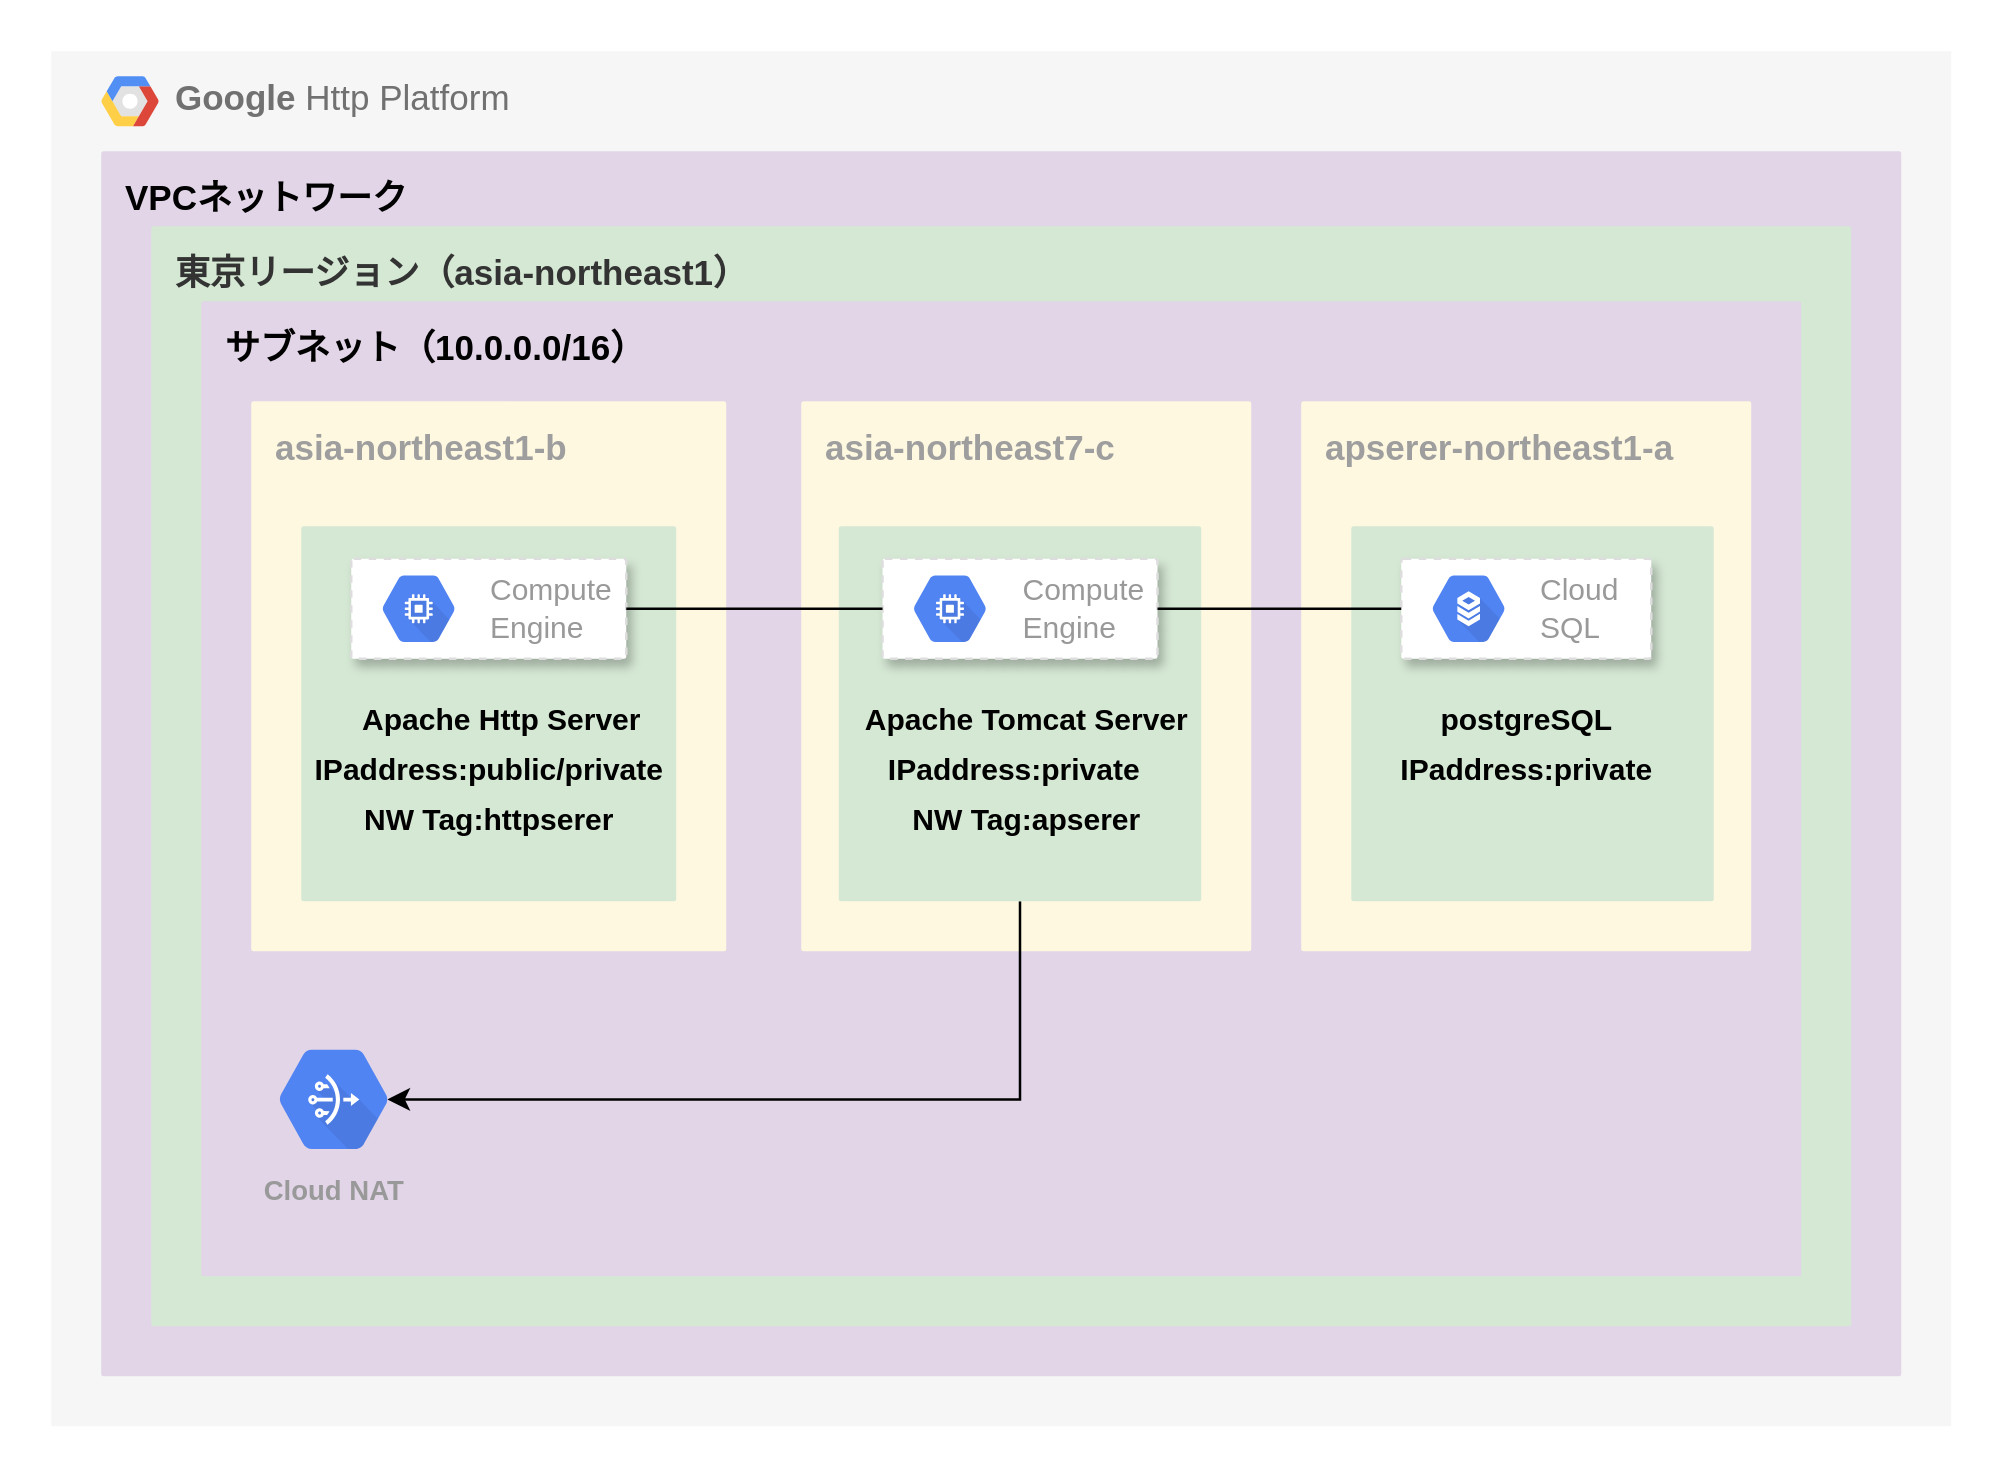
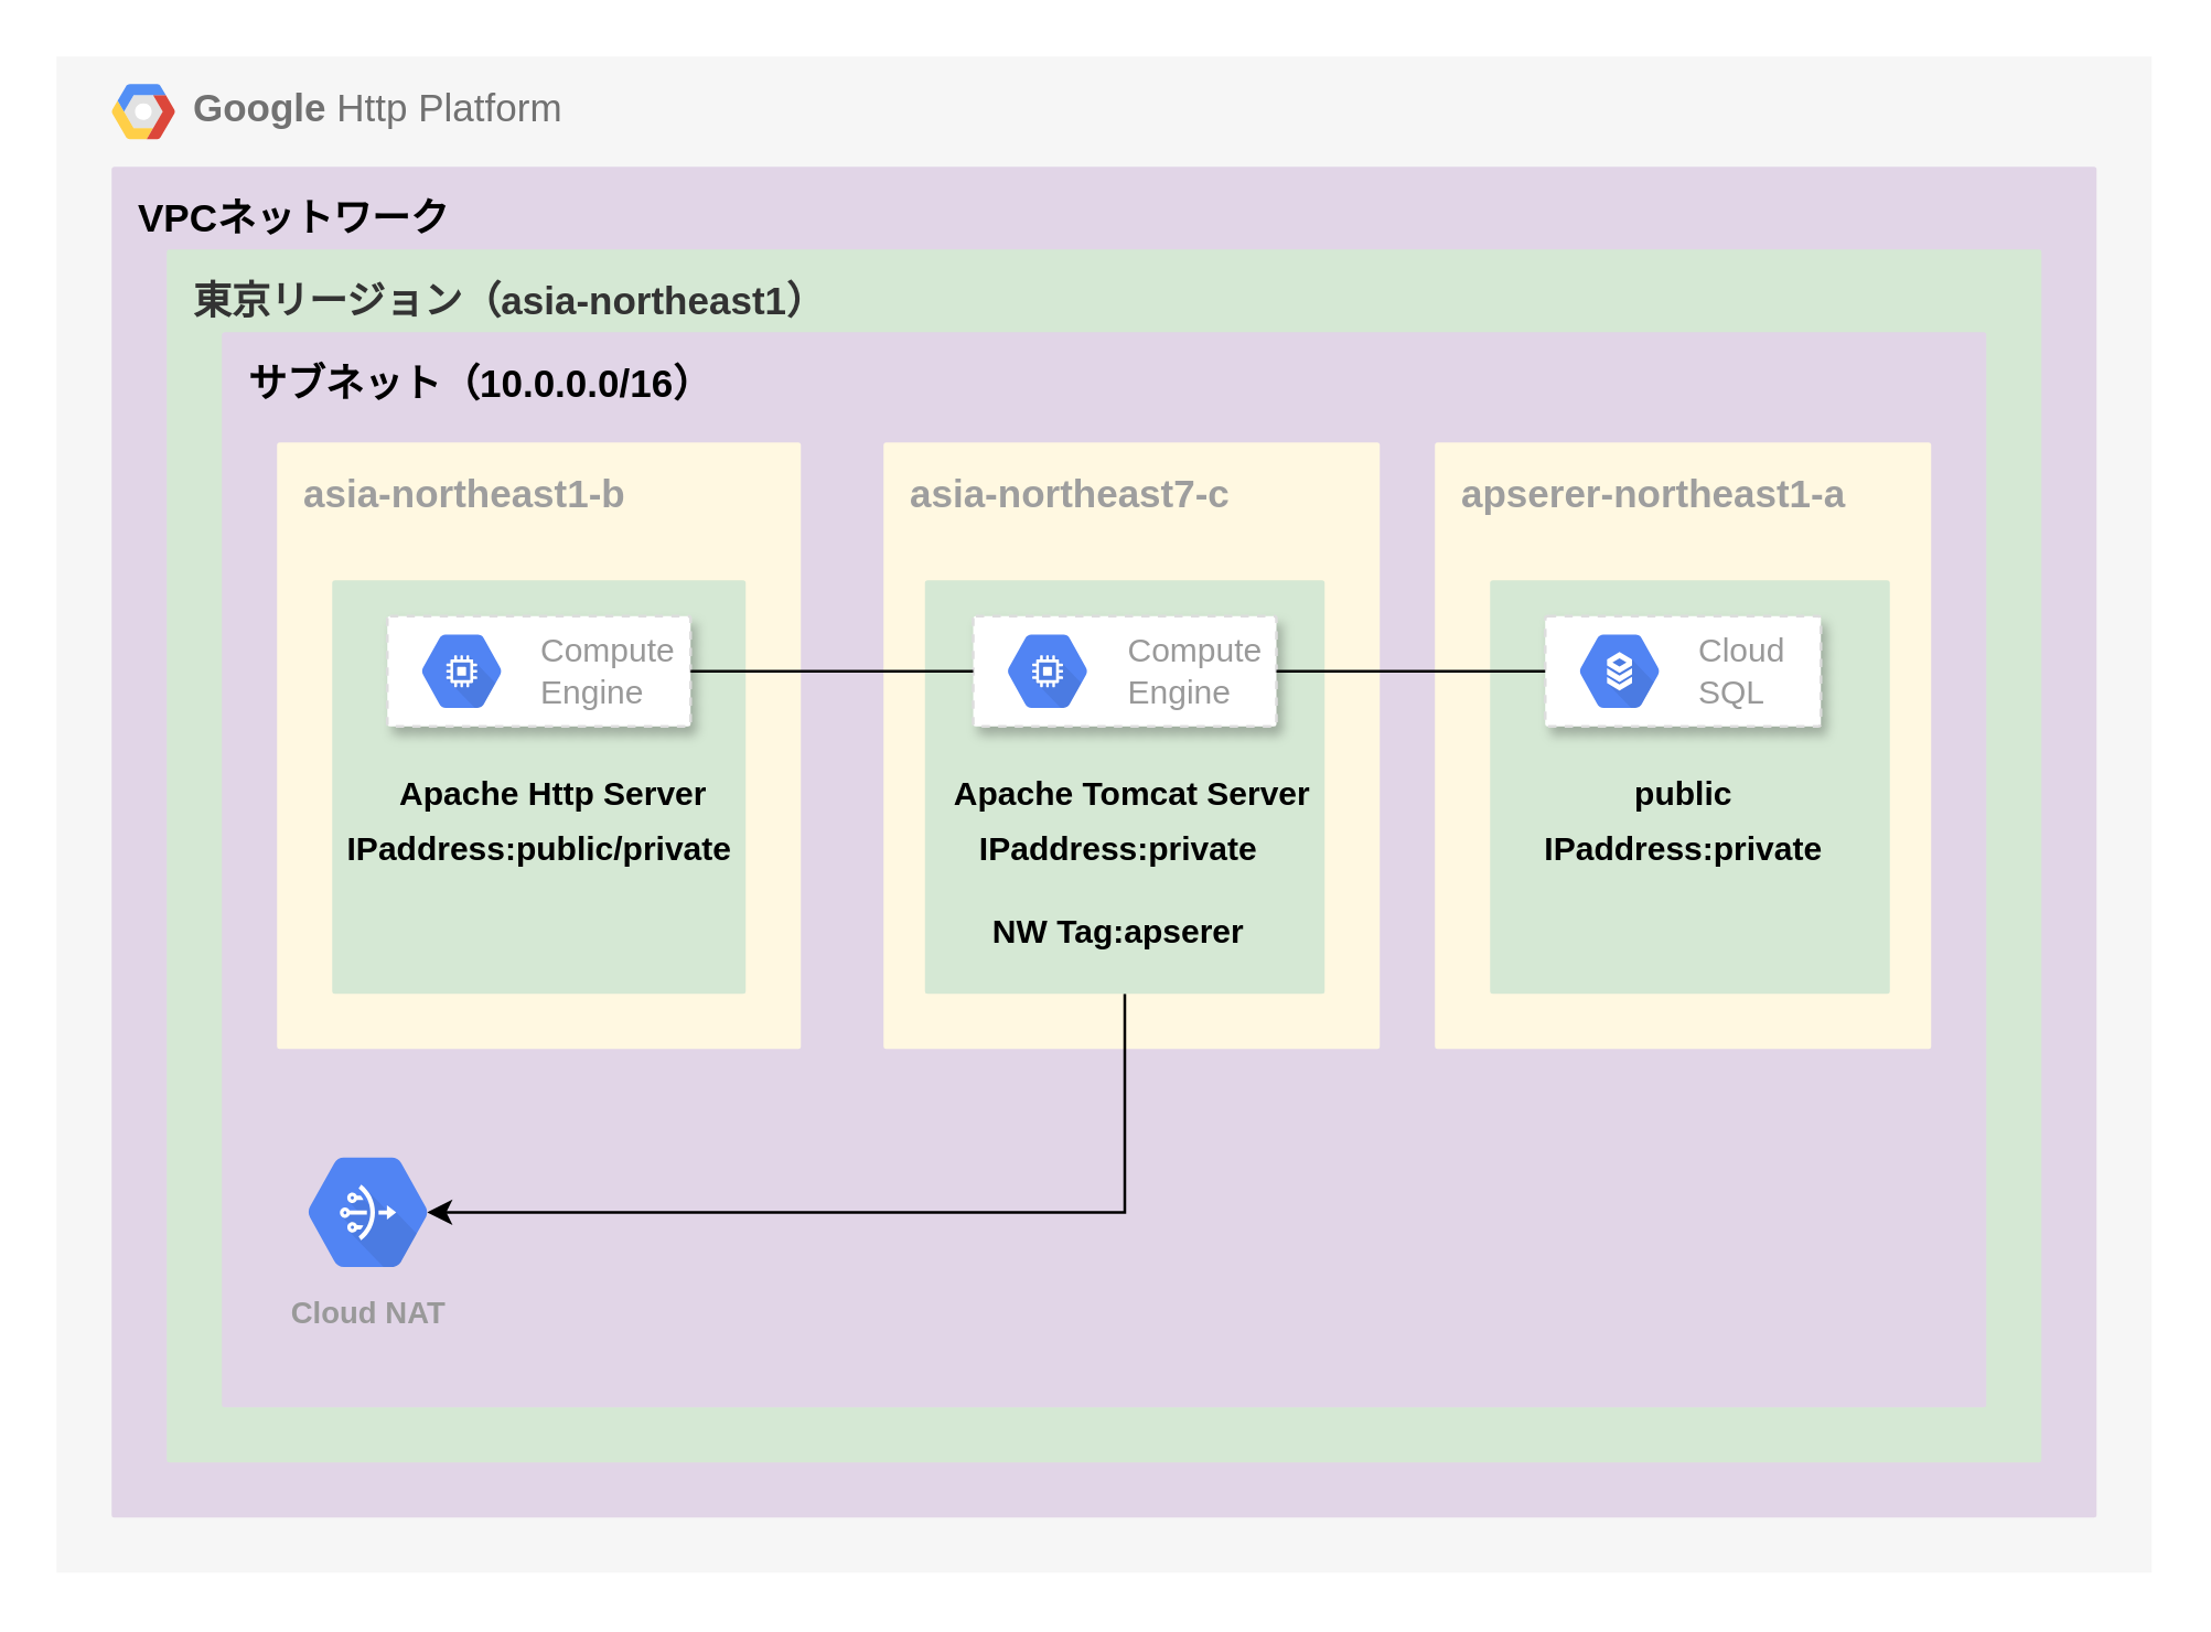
  <mxCell id="0" />
  <mxCell id="1" parent="0" />
  <mxCell id="2" value="&lt;b&gt;Google &lt;/b&gt;Http Platform" style="fillColor=#F6F6F6;strokeColor=none;shadow=0;gradientColor=none;fontSize=14;align=left;spacing=10;fontColor=#717171;9E9E9E;verticalAlign=top;spacingTop=-4;fontStyle=0;spacingLeft=40;html=1;" vertex="1" parent="1"><mxGeometry x="20" y="20" width="760" height="550" as="geometry" /></mxCell>
  <mxCell id="3" value="" style="shape=mxgraph.gcp2.google_cloud_platform;fillColor=#F6F6F6;strokeColor=none;shadow=0;gradientColor=none;" vertex="1" parent="2"><mxGeometry width="23" height="20" relative="1" as="geometry"><mxPoint x="20" y="10" as="offset" /></mxGeometry></mxCell>
  <mxCell id="4" value="VPCネットワーク" style="points=[[0,0,0],[0.25,0,0],[0.5,0,0],[0.75,0,0],[1,0,0],[1,0.25,0],[1,0.5,0],[1,0.75,0],[1,1,0],[0.75,1,0],[0.5,1,0],[0.25,1,0],[0,1,0],[0,0.75,0],[0,0.5,0],[0,0.25,0]];rounded=1;absoluteArcSize=1;arcSize=2;html=1;shadow=0;dashed=1;fontSize=14;align=left;verticalAlign=top;spacing=10;spacingTop=-4;fillColor=#e1d5e7;strokeColor=none;fontStyle=1" vertex="1" parent="1"><mxGeometry x="40" y="60" width="720" height="490" as="geometry" /></mxCell>
  <mxCell id="5" value="東京リージョン（asia-northeast1）" style="points=[[0,0,0],[0.25,0,0],[0.5,0,0],[0.75,0,0],[1,0,0],[1,0.25,0],[1,0.5,0],[1,0.75,0],[1,1,0],[0.75,1,0],[0.5,1,0],[0.25,1,0],[0,1,0],[0,0.75,0],[0,0.5,0],[0,0.25,0]];rounded=1;absoluteArcSize=1;arcSize=2;html=1;shadow=0;dashed=1;fontSize=14;fontColor=#333333;align=left;verticalAlign=top;spacing=10;spacingTop=-4;fillColor=#d5e8d4;strokeColor=none;fontStyle=1;" vertex="1" parent="1"><mxGeometry x="60" y="90" width="680" height="440" as="geometry" /></mxCell>
  <mxCell id="6" value="サブネット（10.0.0.0/16）" style="points=[[0,0,0],[0.25,0,0],[0.5,0,0],[0.75,0,0],[1,0,0],[1,0.25,0],[1,0.5,0],[1,0.75,0],[1,1,0],[0.75,1,0],[0.5,1,0],[0.25,1,0],[0,1,0],[0,0.75,0],[0,0.5,0],[0,0.25,0]];rounded=1;absoluteArcSize=1;arcSize=2;html=1;shadow=0;dashed=1;fontSize=14;align=left;verticalAlign=top;spacing=10;spacingTop=-4;fillColor=#e1d5e7;strokeColor=none;fontStyle=1;" vertex="1" parent="1"><mxGeometry x="80" y="120" width="640" height="390" as="geometry" /></mxCell>
  <mxCell id="7" value="asia-northeast1-b" style="points=[[0,0,0],[0.25,0,0],[0.5,0,0],[0.75,0,0],[1,0,0],[1,0.25,0],[1,0.5,0],[1,0.75,0],[1,1,0],[0.75,1,0],[0.5,1,0],[0.25,1,0],[0,1,0],[0,0.75,0],[0,0.5,0],[0,0.25,0]];rounded=1;absoluteArcSize=1;arcSize=2;html=1;strokeColor=none;gradientColor=none;shadow=0;dashed=0;fontSize=14;fontColor=#9E9E9E;align=left;verticalAlign=top;spacing=10;spacingTop=-4;fillColor=#FFF8E1;fontStyle=1" vertex="1" parent="1"><mxGeometry x="100" y="160" width="190" height="220" as="geometry" /></mxCell>
  <mxCell id="8" value="asia-northeast7-c" style="points=[[0,0,0],[0.25,0,0],[0.5,0,0],[0.75,0,0],[1,0,0],[1,0.25,0],[1,0.5,0],[1,0.75,0],[1,1,0],[0.75,1,0],[0.5,1,0],[0.25,1,0],[0,1,0],[0,0.75,0],[0,0.5,0],[0,0.25,0]];rounded=1;absoluteArcSize=1;arcSize=2;html=1;strokeColor=none;gradientColor=none;shadow=0;dashed=0;fontSize=14;fontColor=#9E9E9E;align=left;verticalAlign=top;spacing=10;spacingTop=-4;fillColor=#FFF8E1;fontStyle=1" vertex="1" parent="1"><mxGeometry x="320" y="160" width="180" height="220" as="geometry" /></mxCell>
  <mxCell id="9" value="apserer-northeast1-a" style="points=[[0,0,0],[0.25,0,0],[0.5,0,0],[0.75,0,0],[1,0,0],[1,0.25,0],[1,0.5,0],[1,0.75,0],[1,1,0],[0.75,1,0],[0.5,1,0],[0.25,1,0],[0,1,0],[0,0.75,0],[0,0.5,0],[0,0.25,0]];rounded=1;absoluteArcSize=1;arcSize=2;html=1;strokeColor=none;gradientColor=none;shadow=0;dashed=0;fontSize=14;fontColor=#9E9E9E;align=left;verticalAlign=top;spacing=10;spacingTop=-4;fillColor=#FFF8E1;fontStyle=1" vertex="1" parent="1"><mxGeometry x="520" y="160" width="180" height="220" as="geometry" /></mxCell>
  <mxCell id="10" value="" style="points=[[0,0,0],[0.25,0,0],[0.5,0,0],[0.75,0,0],[1,0,0],[1,0.25,0],[1,0.5,0],[1,0.75,0],[1,1,0],[0.75,1,0],[0.5,1,0],[0.25,1,0],[0,1,0],[0,0.75,0],[0,0.5,0],[0,0.25,0]];rounded=1;absoluteArcSize=1;arcSize=2;html=1;shadow=0;dashed=0;fontSize=12;align=left;verticalAlign=top;spacing=10;spacingTop=-4;fillColor=#d5e8d4;strokeColor=none;" vertex="1" parent="1"><mxGeometry x="120" y="210" width="150" height="150" as="geometry" /></mxCell>
  <mxCell id="11" value="" style="strokeColor=#dddddd;shadow=1;strokeWidth=1;rounded=1;absoluteArcSize=1;arcSize=2;dashed=1;" vertex="1" parent="1"><mxGeometry x="140" y="223" width="110" height="40" as="geometry" /></mxCell>
  <mxCell id="12" value="Compute&#10;Engine" style="dashed=0;connectable=0;html=1;fillColor=#5184F3;strokeColor=none;shape=mxgraph.gcp2.hexIcon;prIcon=compute_engine;part=1;labelPosition=right;verticalLabelPosition=middle;align=left;verticalAlign=middle;spacingLeft=5;fontColor=#999999;fontSize=12;" vertex="1" parent="11"><mxGeometry y="0.5" width="44" height="39" relative="1" as="geometry"><mxPoint x="5" y="-19.5" as="offset" /></mxGeometry></mxCell>
  <mxCell id="13" value="Apache Http Server" style="text;html=1;resizable=0;autosize=1;align=center;verticalAlign=middle;points=[];fillColor=none;strokeColor=none;rounded=0;dashed=1;fontStyle=1;fontSize=12;" vertex="1" parent="1"><mxGeometry x="135" y="278" width="130" height="20" as="geometry" /></mxCell>
  <mxCell id="14" style="edgeStyle=orthogonalEdgeStyle;rounded=0;orthogonalLoop=1;jettySize=auto;html=1;fontSize=12;entryX=0.825;entryY=0.5;entryDx=0;entryDy=0;entryPerimeter=0;" edge="1" parent="1" source="15" target="29"><mxGeometry relative="1" as="geometry"><Array as="points"><mxPoint x="408" y="439" /></Array></mxGeometry></mxCell>
  <mxCell id="15" value="" style="points=[[0,0,0],[0.25,0,0],[0.5,0,0],[0.75,0,0],[1,0,0],[1,0.25,0],[1,0.5,0],[1,0.75,0],[1,1,0],[0.75,1,0],[0.5,1,0],[0.25,1,0],[0,1,0],[0,0.75,0],[0,0.5,0],[0,0.25,0]];rounded=1;absoluteArcSize=1;arcSize=2;html=1;shadow=0;dashed=0;fontSize=12;align=left;verticalAlign=top;spacing=10;spacingTop=-4;fillColor=#d5e8d4;strokeColor=none;" vertex="1" parent="1"><mxGeometry x="335" y="210" width="145" height="150" as="geometry" /></mxCell>
  <mxCell id="16" value="" style="strokeColor=#dddddd;shadow=1;strokeWidth=1;rounded=1;absoluteArcSize=1;arcSize=2;dashed=1;" vertex="1" parent="1"><mxGeometry x="352.5" y="223" width="110" height="40" as="geometry" /></mxCell>
  <mxCell id="17" value="Compute&#10;Engine" style="dashed=0;connectable=0;html=1;fillColor=#5184F3;strokeColor=none;shape=mxgraph.gcp2.hexIcon;prIcon=compute_engine;part=1;labelPosition=right;verticalLabelPosition=middle;align=left;verticalAlign=middle;spacingLeft=5;fontColor=#999999;fontSize=12;" vertex="1" parent="16"><mxGeometry y="0.5" width="44" height="39" relative="1" as="geometry"><mxPoint x="5" y="-19.5" as="offset" /></mxGeometry></mxCell>
  <mxCell id="18" value="Apache Tomcat Server" style="text;html=1;resizable=0;autosize=1;align=center;verticalAlign=middle;points=[];fillColor=none;strokeColor=none;rounded=0;dashed=1;fontStyle=1;fontSize=12;" vertex="1" parent="1"><mxGeometry x="340" y="278" width="140" height="20" as="geometry" /></mxCell>
  <mxCell id="19" value="" style="points=[[0,0,0],[0.25,0,0],[0.5,0,0],[0.75,0,0],[1,0,0],[1,0.25,0],[1,0.5,0],[1,0.75,0],[1,1,0],[0.75,1,0],[0.5,1,0],[0.25,1,0],[0,1,0],[0,0.75,0],[0,0.5,0],[0,0.25,0]];rounded=1;absoluteArcSize=1;arcSize=2;html=1;shadow=0;dashed=0;fontSize=12;align=left;verticalAlign=top;spacing=10;spacingTop=-4;fillColor=#d5e8d4;strokeColor=none;" vertex="1" parent="1"><mxGeometry x="540" y="210" width="145" height="150" as="geometry" /></mxCell>
  <mxCell id="20" value="" style="strokeColor=#dddddd;shadow=1;strokeWidth=1;rounded=1;absoluteArcSize=1;arcSize=2;dashed=1;" vertex="1" parent="1"><mxGeometry x="560" y="223" width="100" height="40" as="geometry" /></mxCell>
  <mxCell id="21" value="Cloud&#10;SQL" style="dashed=0;connectable=0;html=1;fillColor=#5184F3;strokeColor=none;shape=mxgraph.gcp2.hexIcon;prIcon=cloud_sql;part=1;labelPosition=right;verticalLabelPosition=middle;align=left;verticalAlign=middle;spacingLeft=5;fontColor=#999999;fontSize=12;" vertex="1" parent="20"><mxGeometry y="0.5" width="44" height="39" relative="1" as="geometry"><mxPoint x="5" y="-19.5" as="offset" /></mxGeometry></mxCell>
- <mxCell id="22" value="postgreSQL" style="text;html=1;resizable=0;autosize=1;align=center;verticalAlign=middle;points=[];fillColor=none;strokeColor=none;rounded=0;dashed=1;fontStyle=1;fontSize=12;" vertex="1" parent="1"><mxGeometry x="570" y="278" width="80" height="20" as="geometry" /></mxCell>
+ <mxCell id="22" value="public" style="text;html=1;resizable=0;autosize=1;align=center;verticalAlign=middle;points=[];fillColor=none;strokeColor=none;rounded=0;dashed=1;fontStyle=1;fontSize=12;" vertex="1" parent="1"><mxGeometry x="570" y="278" width="80" height="20" as="geometry" /></mxCell>
  <mxCell id="23" style="edgeStyle=orthogonalEdgeStyle;rounded=0;orthogonalLoop=1;jettySize=auto;html=1;entryX=0;entryY=0.5;entryDx=0;entryDy=0;endArrow=none;endFill=0;" edge="1" parent="1" source="16" target="20"><mxGeometry relative="1" as="geometry" /></mxCell>
  <mxCell id="24" style="edgeStyle=orthogonalEdgeStyle;rounded=0;orthogonalLoop=1;jettySize=auto;html=1;entryX=0;entryY=0.5;entryDx=0;entryDy=0;endArrow=none;endFill=0;" edge="1" parent="1" source="11" target="16"><mxGeometry relative="1" as="geometry" /></mxCell>
- <mxCell id="25" value="NW Tag:httpserer" style="text;html=1;resizable=0;autosize=1;align=center;verticalAlign=middle;points=[];fillColor=none;strokeColor=none;rounded=0;dashed=1;fontStyle=1;fontSize=12;" vertex="1" parent="1"><mxGeometry x="135" y="318" width="120" height="20" as="geometry" /></mxCell>
- <mxCell id="26" value="NW Tag:apserer" style="text;html=1;resizable=0;autosize=1;align=center;verticalAlign=middle;points=[];fillColor=none;strokeColor=none;rounded=0;dashed=1;fontStyle=1;fontSize=12;" vertex="1" parent="1"><mxGeometry x="355" y="318" width="110" height="20" as="geometry" /></mxCell>
+ <mxCell id="26" value="NW Tag:apserer" style="text;html=1;resizable=0;autosize=1;align=center;verticalAlign=middle;points=[];fillColor=none;strokeColor=none;rounded=0;dashed=1;fontStyle=1;fontSize=12;" vertex="1" parent="1"><mxGeometry x="350" y="328" width="110" height="20" as="geometry" /></mxCell>
  <mxCell id="27" value="IPaddress:public/private" style="text;html=1;resizable=0;autosize=1;align=center;verticalAlign=middle;points=[];fillColor=none;strokeColor=none;rounded=0;dashed=1;fontStyle=1;fontSize=12;" vertex="1" parent="1"><mxGeometry x="120" y="298" width="150" height="20" as="geometry" /></mxCell>
  <mxCell id="28" value="IPaddress:private" style="text;html=1;resizable=0;autosize=1;align=center;verticalAlign=middle;points=[];fillColor=none;strokeColor=none;rounded=0;dashed=1;fontStyle=1;fontSize=12;" vertex="1" parent="1"><mxGeometry x="345" y="298" width="120" height="20" as="geometry" /></mxCell>
  <mxCell id="29" value="Cloud NAT" style="html=1;fillColor=#5184F3;strokeColor=none;verticalAlign=top;labelPosition=center;verticalLabelPosition=bottom;align=center;spacingTop=-6;fontSize=11;fontStyle=1;fontColor=#999999;shape=mxgraph.gcp2.hexIcon;prIcon=cloud_nat;dashed=1;" vertex="1" parent="1"><mxGeometry x="100" y="410" width="66" height="58.5" as="geometry" /></mxCell>
  <mxCell id="30" value="IPaddress:private" style="text;html=1;resizable=0;autosize=1;align=center;verticalAlign=middle;points=[];fillColor=none;strokeColor=none;rounded=0;dashed=1;fontStyle=1;fontSize=12;" vertex="1" parent="1"><mxGeometry x="550" y="298" width="120" height="20" as="geometry" /></mxCell>
